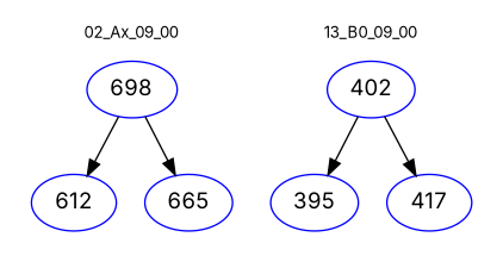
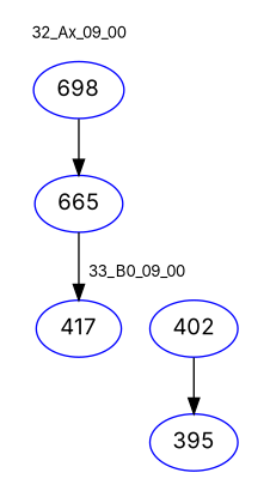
  digraph {
    fontname=Inter
    node [color=blue fontname=Inter]
    edge [color=black fontname=Inter]
    n1 [label=698]
-   n2 [label=612]
    n3 [label=665]
    n4 [label=402]
    n5 [label=395]
    n6 [label=417]
    subgraph cluster_1 {
      color=white
      fontsize=10
-     label="02_Ax_09_00"
+     label="32_Ax_09_00"
      n1
-     n2
      n3
    }
    subgraph cluster_2 {
      color=white
      fontsize=10
-     label="13_B0_09_00"
+     label="33_B0_09_00"
      n4
      n5
      n6
    }
-   n1 -> n2
    n1 -> n3
    n4 -> n5
-   n4 -> n6
+   n3 -> n6
  }
